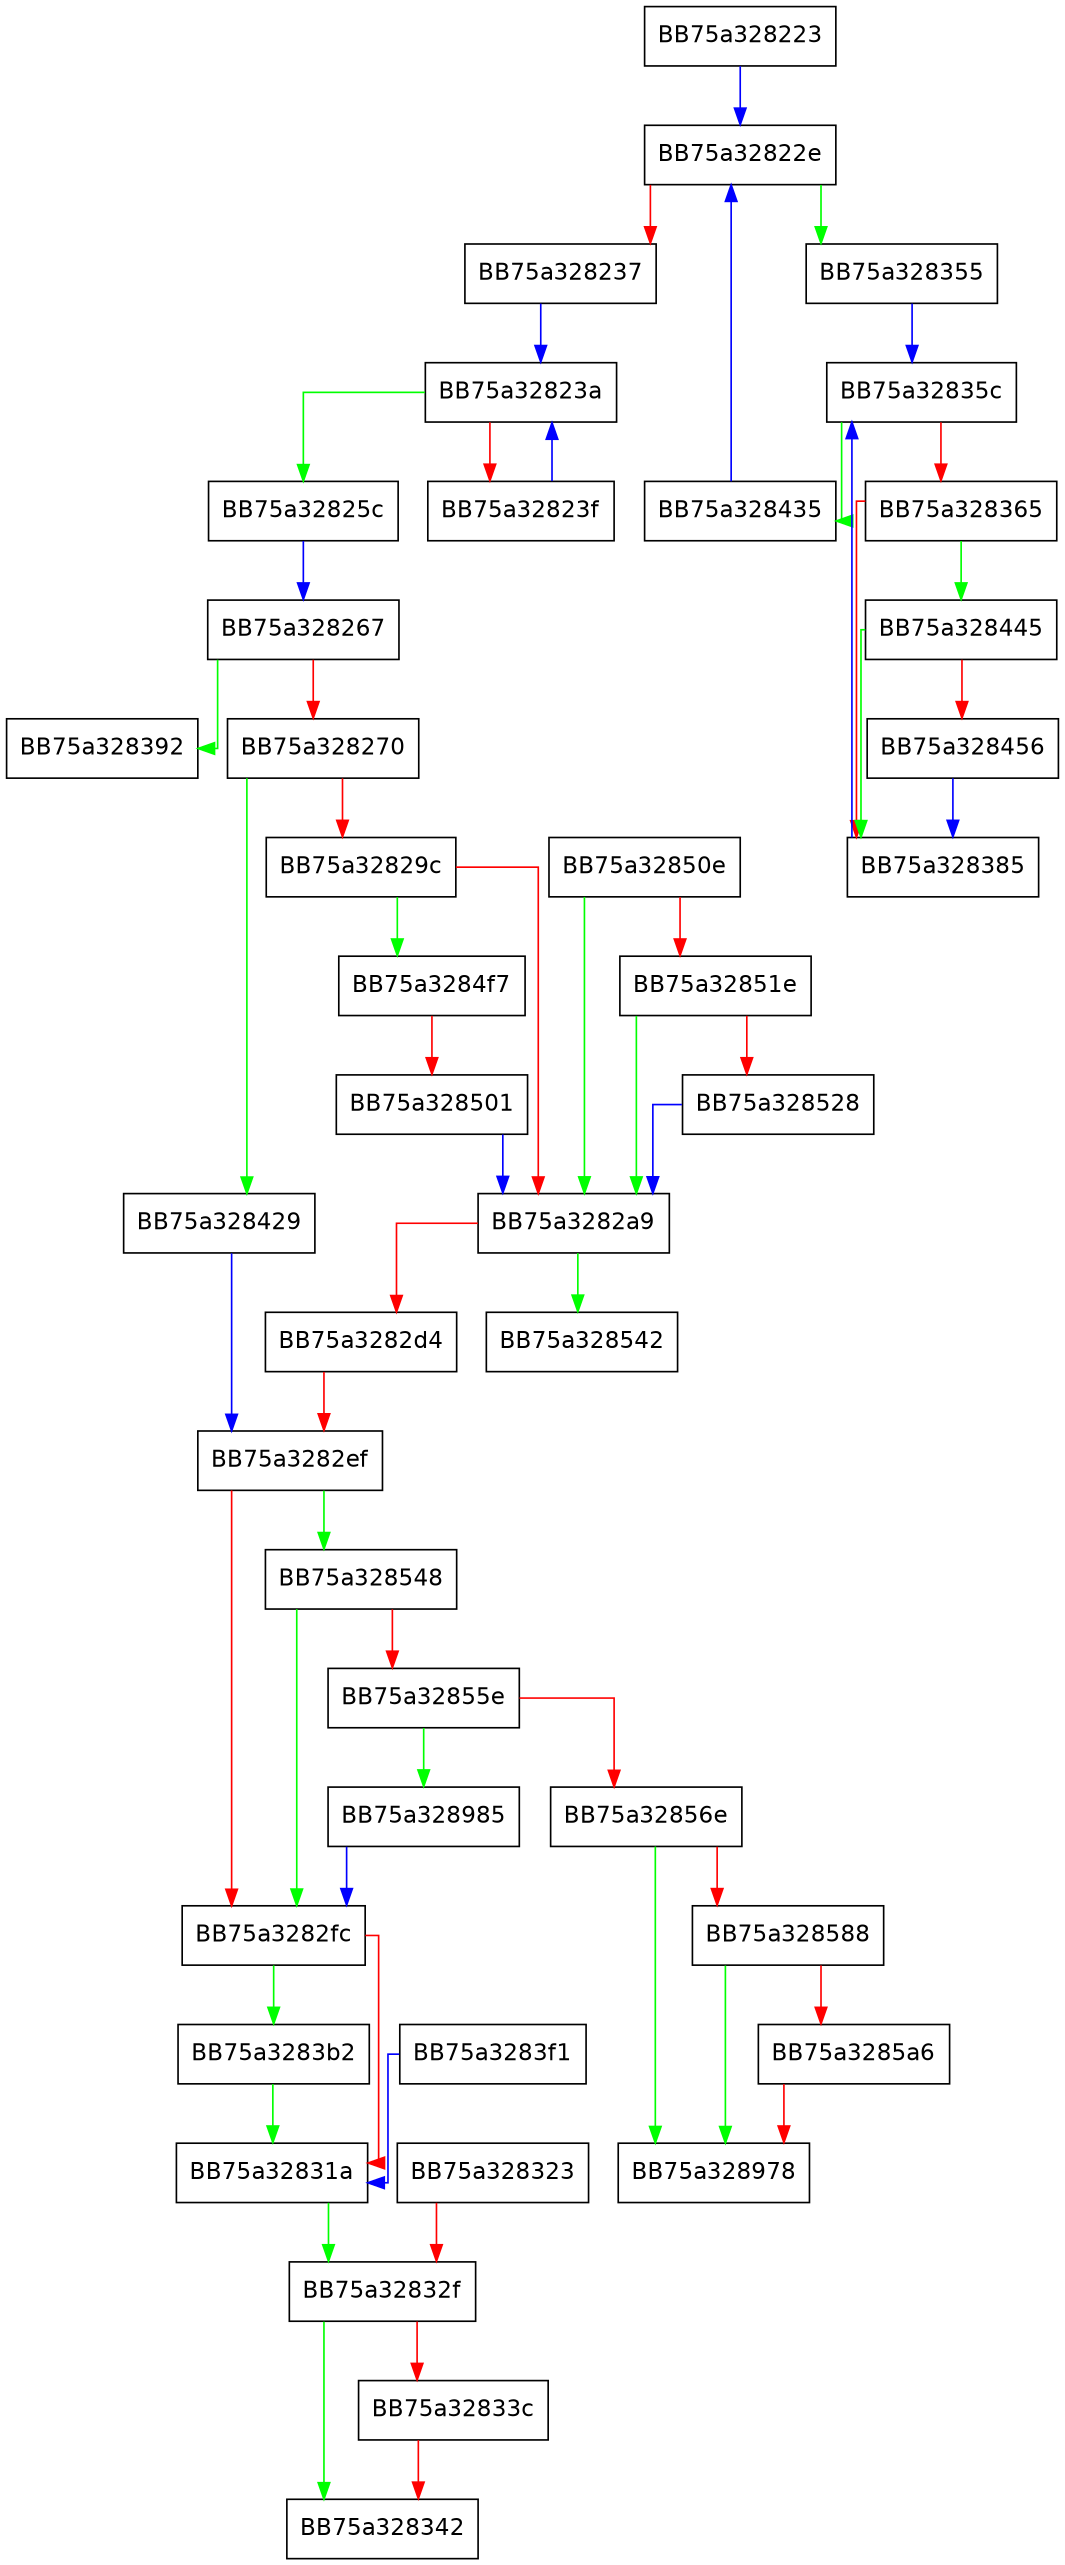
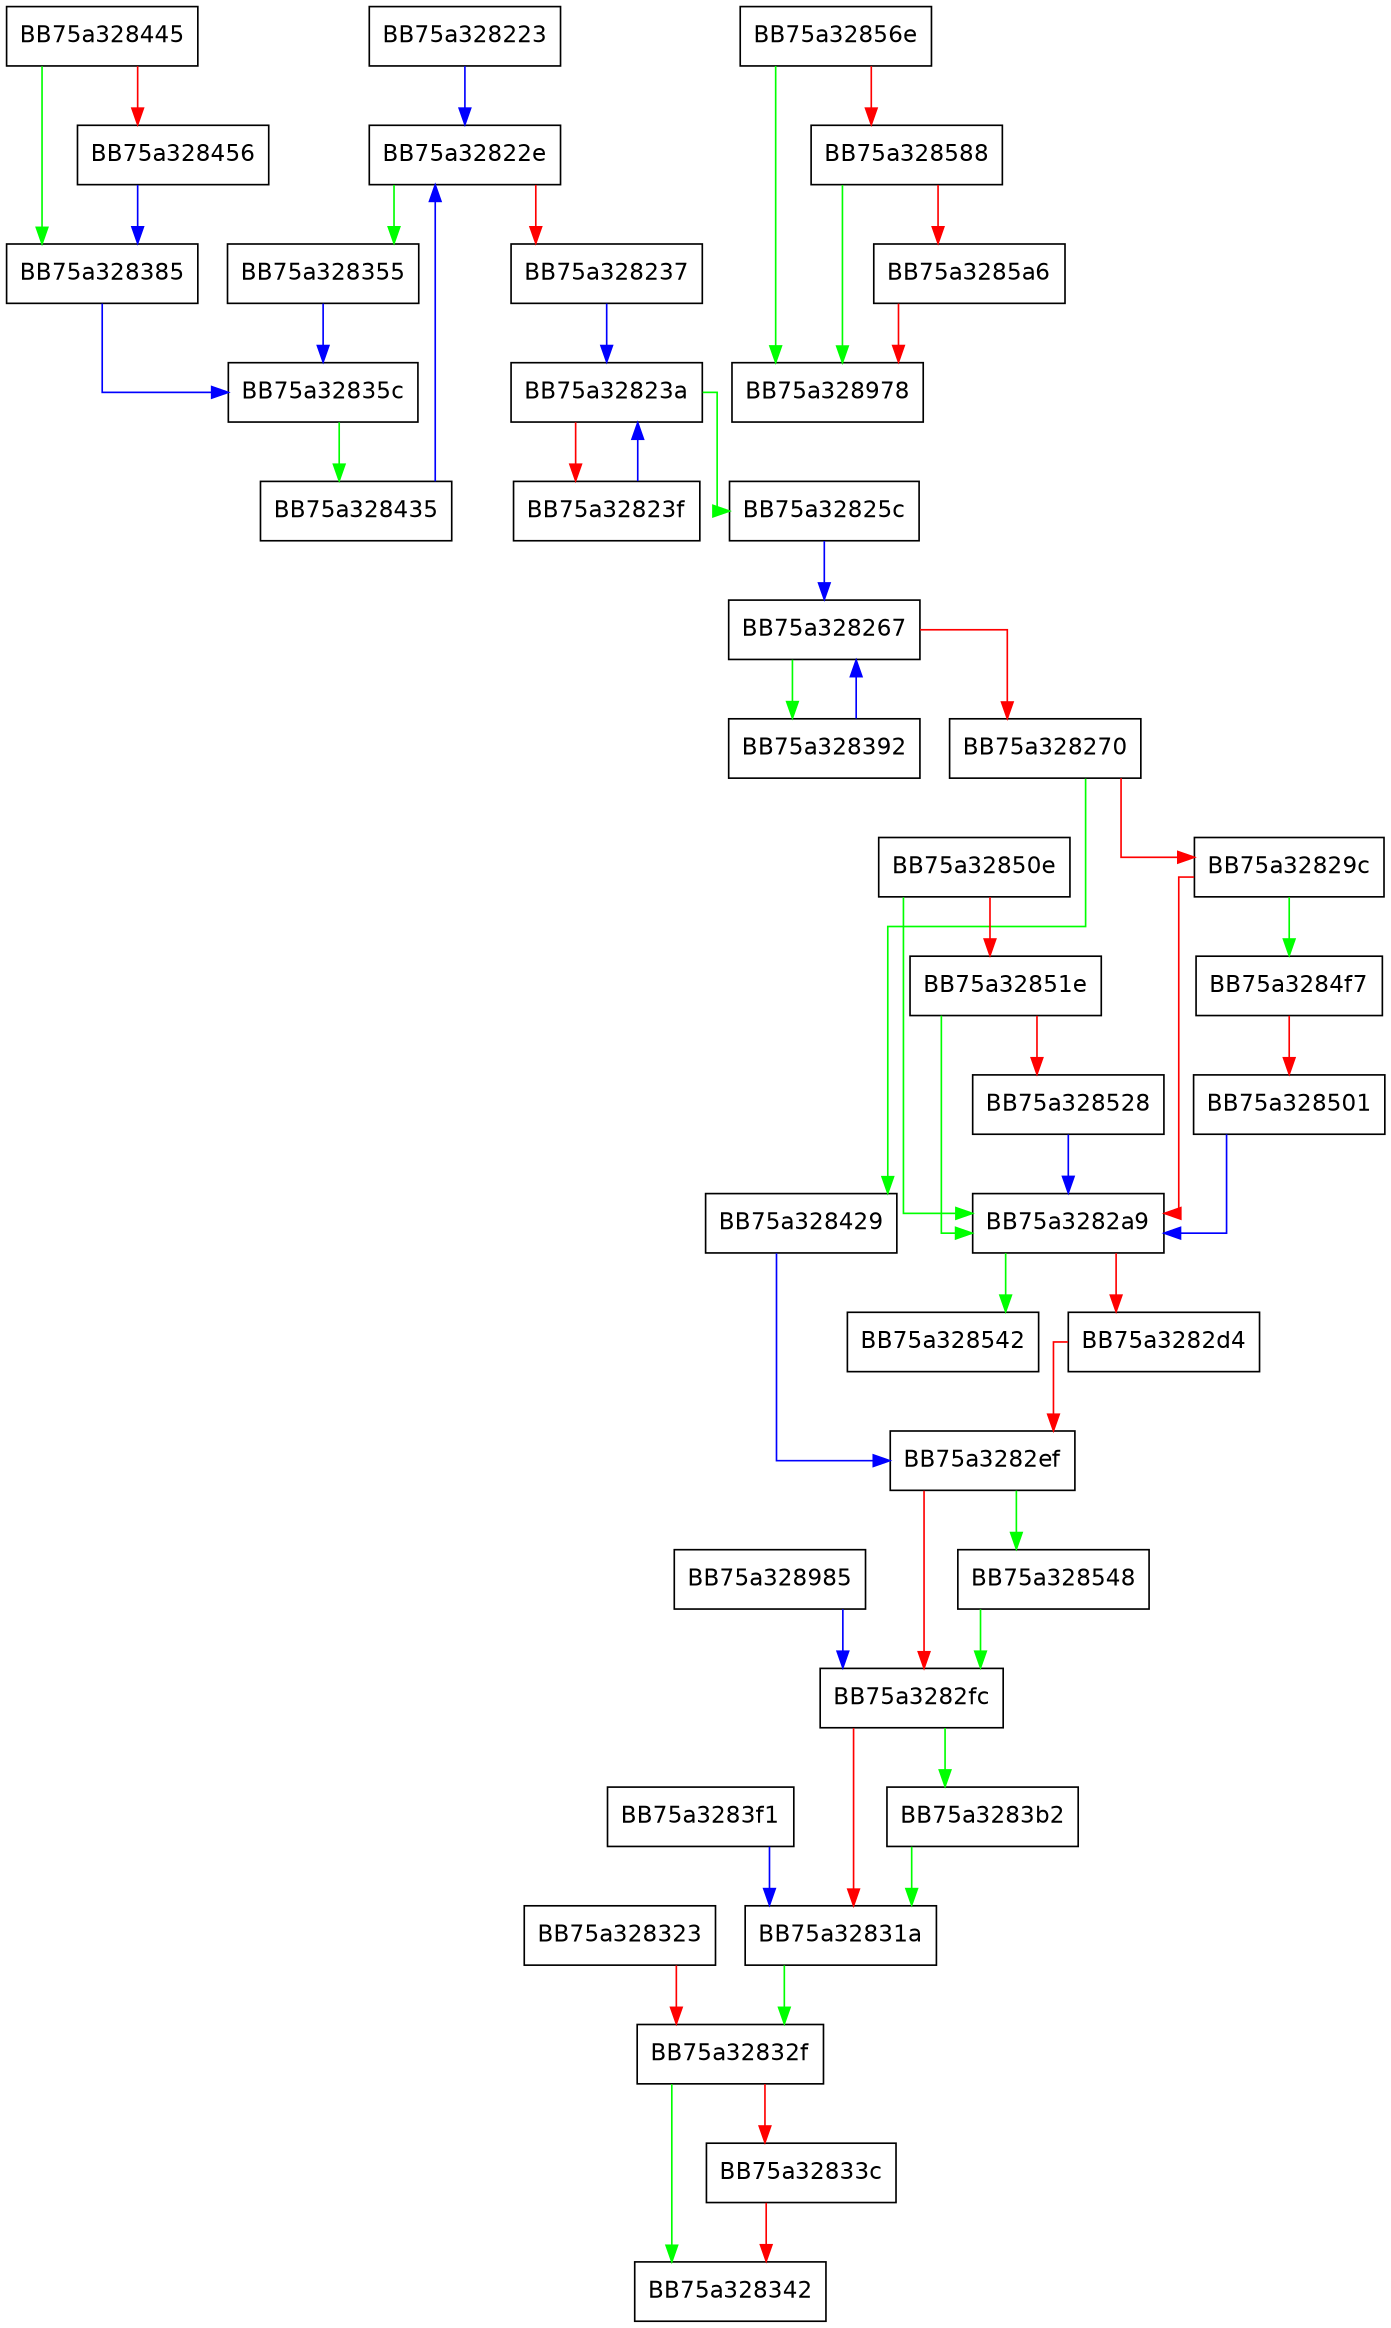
  digraph {
    fontname="DejaVu Sans"
    splines=ortho
    node [fontname="DejaVu Sans" shape=box]
    edge [color=red fontname="DejaVu Sans"]
    BB75a328237
    BB75a32823a
    BB75a328223
    BB75a32822e
    BB75a32825c
    BB75a32823f
    BB75a328355
    BB75a32835c
    BB75a328435
-   BB75a328365
    BB75a328267
    BB75a328392
    BB75a328270
    BB75a328429
    BB75a32829c
    BB75a3282ef
    BB75a3284f7
    BB75a3282a9
    BB75a328548
    BB75a3282fc
    BB75a328501
    BB75a328542
    BB75a3282d4
    BB75a32850e
    BB75a32851e
-   BB75a32855e
    BB75a3283b2
    BB75a32831a
    BB75a328985
    BB75a32856e
    BB75a32832f
    BB75a328342
    BB75a32833c
    BB75a328323
    BB75a328445
    BB75a328385
    BB75a328456
    BB75a3283f1
    BB75a328528
    BB75a328978
    BB75a328588
    BB75a3285a6
    BB75a328237 -> BB75a32823a [color=blue]
    BB75a32823a -> BB75a32825c [color=green]
    BB75a32823a -> BB75a32823f
    BB75a328223 -> BB75a32822e [color=blue]
    BB75a32822e -> BB75a328237
    BB75a32822e -> BB75a328355 [color=green]
    BB75a32825c -> BB75a328267 [color=blue]
    BB75a32823f -> BB75a32823a [color=blue]
    BB75a328355 -> BB75a32835c [color=blue]
    BB75a32835c -> BB75a328435 [color=green]
-   BB75a32835c -> BB75a328365
    BB75a328435 -> BB75a32822e [color=blue]
-   BB75a328365 -> BB75a328445 [color=green]
-   BB75a328365 -> BB75a328385
    BB75a328267 -> BB75a328392 [color=green]
    BB75a328267 -> BB75a328270
+   BB75a328392 -> BB75a328267 [color=blue]
    BB75a328270 -> BB75a328429 [color=green]
    BB75a328270 -> BB75a32829c
    BB75a328429 -> BB75a3282ef [color=blue]
    BB75a32829c -> BB75a3284f7 [color=green]
    BB75a32829c -> BB75a3282a9
    BB75a3282ef -> BB75a328548 [color=green]
    BB75a3282ef -> BB75a3282fc
    BB75a3284f7 -> BB75a328501
    BB75a3282a9 -> BB75a328542 [color=green]
    BB75a3282a9 -> BB75a3282d4
    BB75a328548 -> BB75a3282fc [color=green]
-   BB75a328548 -> BB75a32855e
    BB75a3282fc -> BB75a3283b2 [color=green]
    BB75a3282fc -> BB75a32831a
    BB75a328501 -> BB75a3282a9 [color=blue]
    BB75a3282d4 -> BB75a3282ef
    BB75a32850e -> BB75a3282a9 [color=green]
    BB75a32850e -> BB75a32851e
    BB75a32851e -> BB75a3282a9 [color=green]
    BB75a32851e -> BB75a328528
-   BB75a32855e -> BB75a328985 [color=green]
-   BB75a32855e -> BB75a32856e
    BB75a3283b2 -> BB75a32831a [color=green]
    BB75a32831a -> BB75a32832f [color=green]
    BB75a328985 -> BB75a3282fc [color=blue]
    BB75a32856e -> BB75a328978 [color=green]
    BB75a32856e -> BB75a328588
    BB75a32832f -> BB75a328342 [color=green]
    BB75a32832f -> BB75a32833c
    BB75a32833c -> BB75a328342
    BB75a328323 -> BB75a32832f
    BB75a328445 -> BB75a328385 [color=green]
    BB75a328445 -> BB75a328456
    BB75a328385 -> BB75a32835c [color=blue]
    BB75a328456 -> BB75a328385 [color=blue]
    BB75a3283f1 -> BB75a32831a [color=blue]
    BB75a328528 -> BB75a3282a9 [color=blue]
    BB75a328588 -> BB75a328978 [color=green]
    BB75a328588 -> BB75a3285a6
    BB75a3285a6 -> BB75a328978
  }
